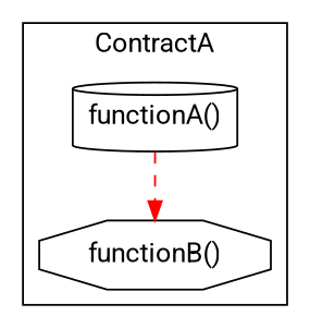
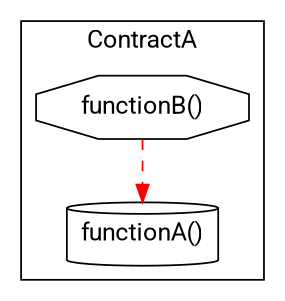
  strict digraph {
    fontname=Roboto
    node [fontname=Roboto]
    n1 [label="functionB()" shape=octagon]
    n2 [label="functionA()" shape=cylinder]
    subgraph cluster_1 {
      label="[Solidity]"
    }
    subgraph cluster_2 {
      label=ContractA
      n1
      n2
    }
-   n2 -> n1 [color=red style=dashed fontname=Roboto]
+   n1 -> n2 [color=red style=dashed fontname=Roboto]
  }
